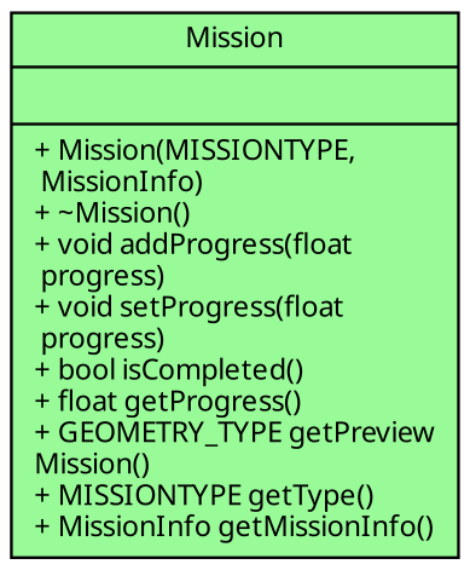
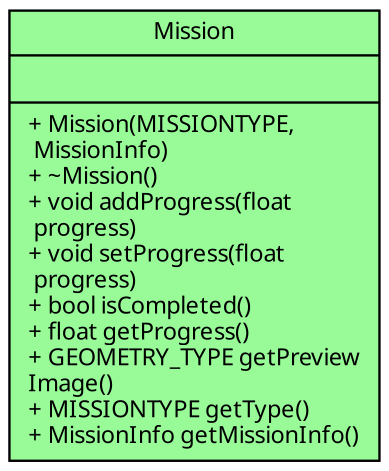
  digraph {
    fontname="Noto Sans"
-   n1 [color=black fillcolor=palegreen fontcolor=black fontname="Noto Sans" fontsize=10 height=0.2 label="{Mission\n||+  Mission(MISSIONTYPE,\l MissionInfo)\l+  ~Mission()\l+ void addProgress(float\l progress)\l+ void setProgress(float\l progress)\l+ bool isCompleted()\l+ float getProgress()\l+ GEOMETRY_TYPE getPreview\lMission()\l+ MISSIONTYPE getType()\l+ MissionInfo getMissionInfo()\l}" shape=record style=filled width=0.4]
+   n1 [color=black fillcolor=palegreen fontcolor=black fontname="Noto Sans" fontsize=10 height=0.2 label="{Mission\n||+  Mission(MISSIONTYPE,\l MissionInfo)\l+  ~Mission()\l+ void addProgress(float\l progress)\l+ void setProgress(float\l progress)\l+ bool isCompleted()\l+ float getProgress()\l+ GEOMETRY_TYPE getPreview\lImage()\l+ MISSIONTYPE getType()\l+ MissionInfo getMissionInfo()\l}" shape=record style=filled width=0.4]
  }
